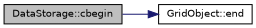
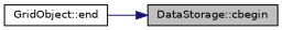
  digraph {
    rankdir=RL
    node [color=black fontname=Helvetica fontsize=10 shape=record style=filled]
    n1 [fillcolor=grey75 fontcolor=black height=0.2 label="DataStorage::cbegin" width=0.4]
    n2 [fillcolor=white height=0.2 label="GridObject::end" width=0.4]
-   n2 -> n1 [color=midnightblue dir=back fontname=Helvetica fontsize=10 labelfontname=Helvetica labelfontsize=10 style=solid]
+   n1 -> n2 [color=midnightblue dir=back fontname=Helvetica fontsize=10 labelfontname=Helvetica labelfontsize=10 style=solid]
  }
